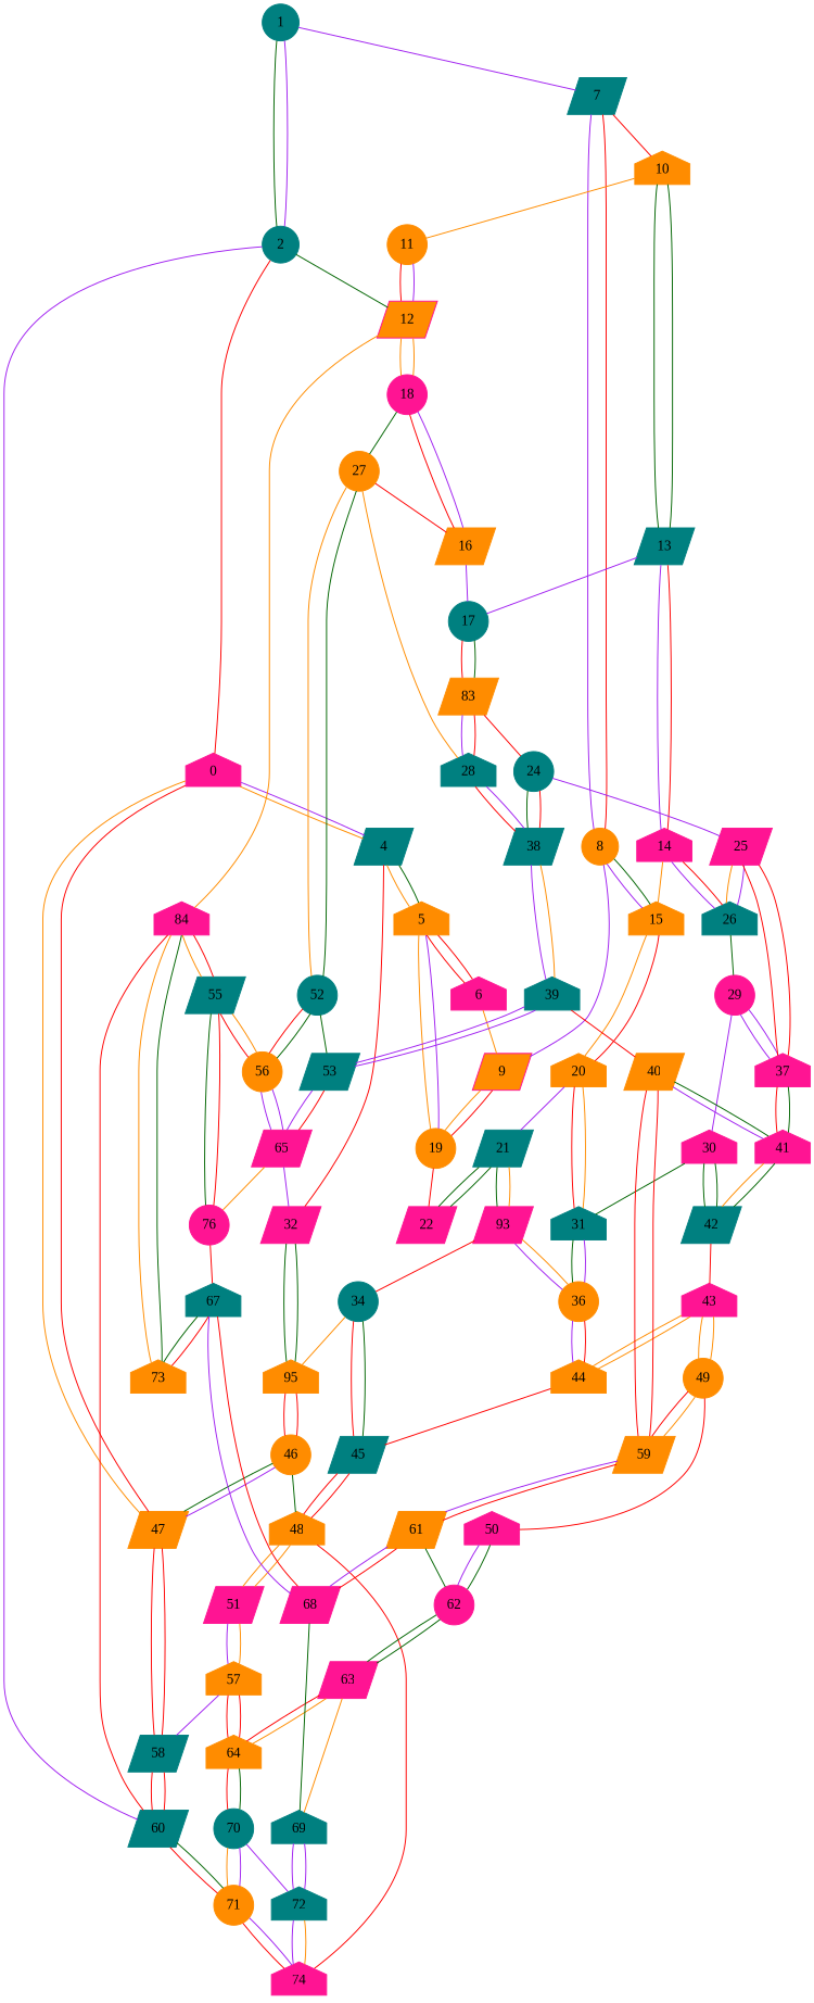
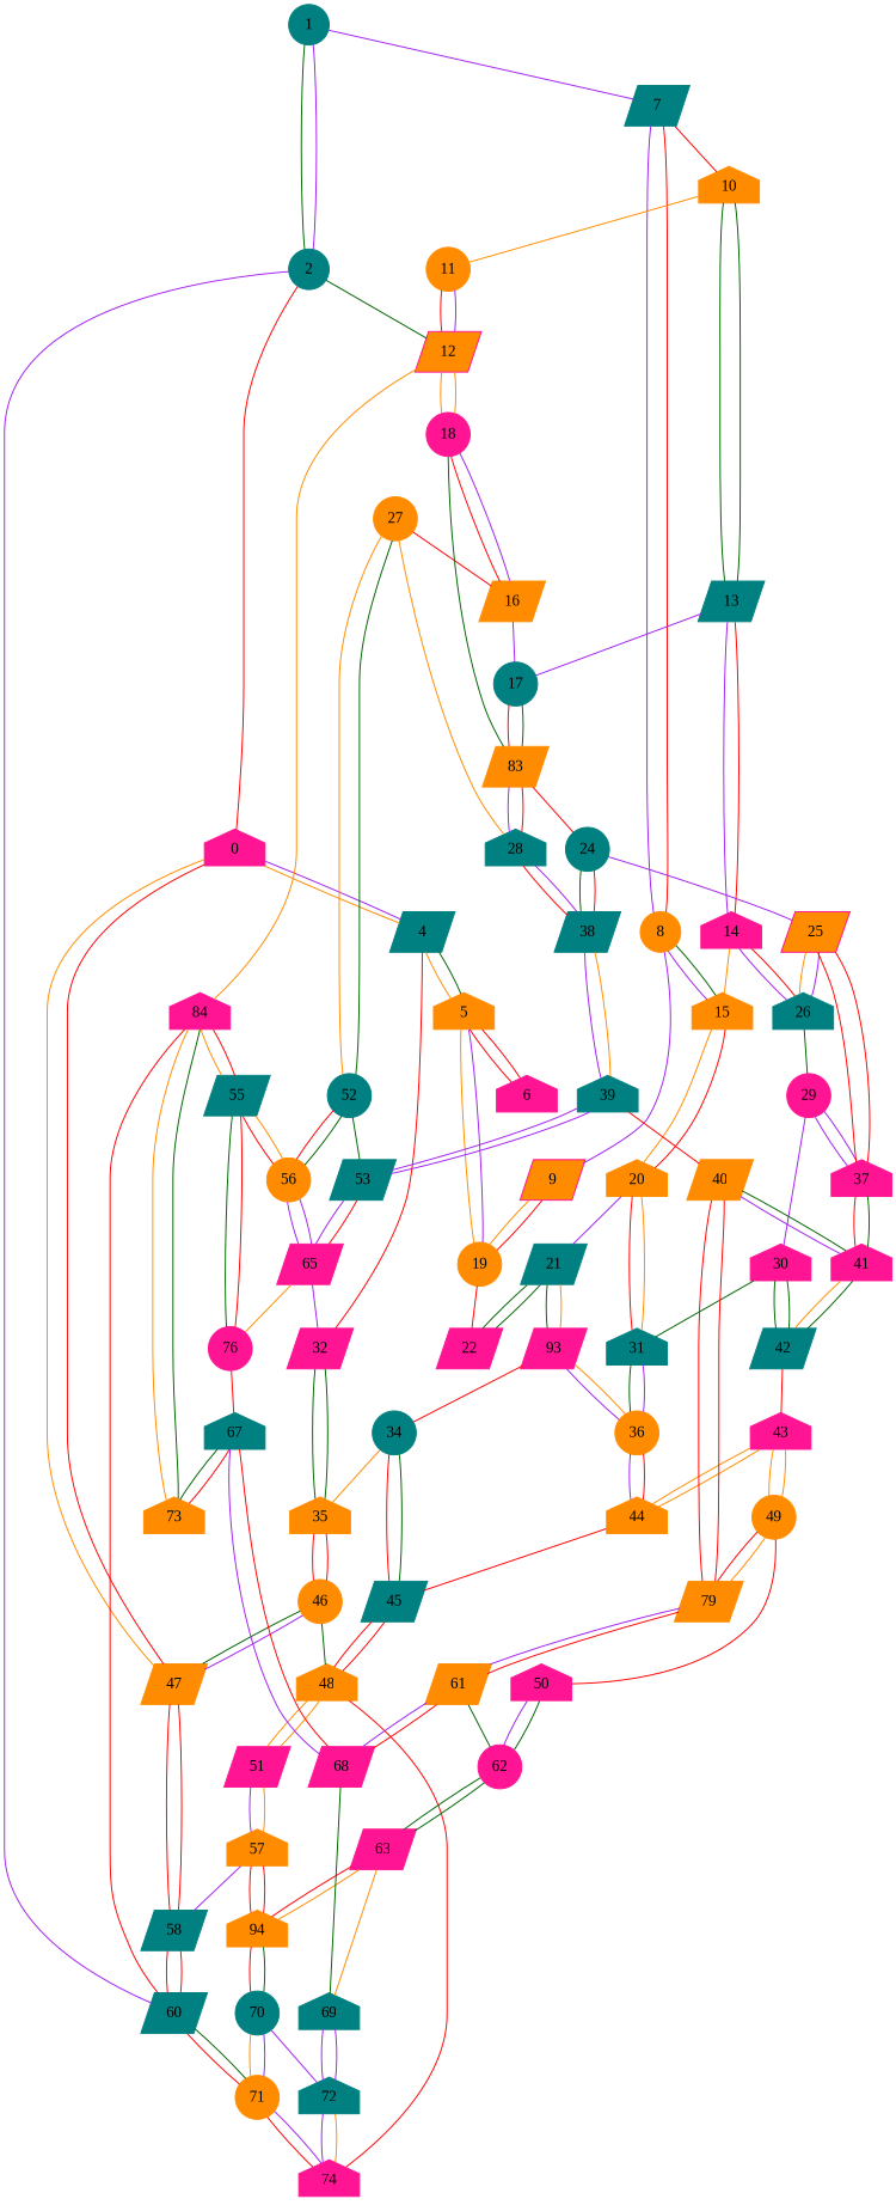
  graph {
    fontname="Liberation Serif"
    node [color=teal fontname="Liberation Serif" shape=parallelogram style=filled]
    edge [color=red fontname="Liberation Serif"]
    1 [shape=circle]
    2 [shape=circle]
    7
    n4 [color=deeppink label=0 shape=house]
    12 [color=deeppink fillcolor=darkorange]
    60
    8 [color=darkorange shape=circle]
    10 [color=darkorange shape=house]
    4
    47 [color=darkorange]
    18 [color=deeppink shape=circle]
    n12 [color=deeppink label=84 shape=house]
    71 [color=darkorange shape=circle]
    5 [color=darkorange shape=house]
    32 [color=deeppink]
    58
    6 [color=deeppink shape=house]
    19 [color=darkorange shape=circle]
-   35 [color=darkorange shape=house label=95]
+   35 [color=darkorange shape=house]
    9 [color=deeppink fillcolor=darkorange]
    22 [color=deeppink]
    15 [color=darkorange shape=house]
    11 [color=darkorange shape=circle]
    13
    20 [color=darkorange shape=house]
    14 [color=deeppink shape=house]
    17 [shape=circle]
    16 [color=darkorange]
    27 [color=darkorange shape=circle]
    55
    73 [color=darkorange shape=house]
    26 [shape=house]
    n33 [color=darkorange label=83]
    29 [color=deeppink shape=circle]
    21
    31 [shape=house]
    24 [shape=circle]
    28 [shape=house]
    52 [shape=circle]
    n40 [color=deeppink label=93]
    36 [color=darkorange shape=circle]
    34 [shape=circle]
-   25 [color=deeppink]
+   25 [color=deeppink fillcolor=darkorange]
    38
    37 [color=deeppink shape=house]
    39 [shape=house]
    41 [color=deeppink shape=house]
    30 [color=deeppink shape=house]
    53
    56 [color=darkorange shape=circle]
    42
    43 [color=deeppink shape=house]
    44 [color=darkorange shape=house]
    46 [color=darkorange shape=circle]
    45
    48 [color=darkorange shape=house]
    40 [color=darkorange]
-   59 [color=darkorange]
+   59 [color=darkorange label=79]
    65 [color=deeppink]
    61 [color=darkorange]
    49 [color=darkorange shape=circle]
    50 [color=deeppink shape=house]
    51 [color=deeppink]
    74 [color=deeppink shape=house]
    57 [color=darkorange shape=house]
    62 [color=deeppink shape=circle]
    63 [color=deeppink]
-   64 [color=darkorange shape=house]
+   64 [color=darkorange shape=house label=94]
    n69 [color=deeppink label=76 shape=circle]
    67 [shape=house]
    70 [shape=circle]
    68 [color=deeppink]
    69 [shape=house]
    72 [shape=house]
    1 -- 2 [color=darkgreen]
    1 -- 2 [color=purple]
    1 -- 7 [color=purple]
    2 -- n4
    2 -- 12 [color=darkgreen]
    2 -- 60 [color=purple]
    7 -- 8 [color=purple]
    7 -- 8
    7 -- 10
    n4 -- 4 [color=darkorange]
    n4 -- 4 [color=purple]
    n4 -- 47 [color=darkorange]
    n4 -- 47
    12 -- 18 [color=darkorange]
    12 -- 18 [color=darkorange]
    12 -- n12 [color=darkorange]
    60 -- 71
    60 -- 71 [color=darkgreen]
    8 -- 9 [color=purple]
    8 -- 15 [color=purple]
    8 -- 15 [color=darkgreen]
    10 -- 11 [color=darkorange]
    10 -- 13 [color=darkgreen]
    10 -- 13 [color=darkgreen]
    4 -- 5 [color=darkorange]
    4 -- 5 [color=darkgreen]
    4 -- 32
    47 -- 58
    47 -- 58
-   18 -- 27 [color=darkgreen]
+   18 -- n33 [color=darkgreen]
    n12 -- 60
    n12 -- 55 [color=darkorange]
    n12 -- 55
    n12 -- 73 [color=darkorange]
    n12 -- 73 [color=darkgreen]
    71 -- 74
    71 -- 74 [color=purple]
    5 -- 6
    5 -- 6
    5 -- 19 [color=darkorange]
    5 -- 19 [color=purple]
    32 -- 35 [color=darkgreen]
    32 -- 35 [color=darkgreen]
    58 -- 60
    58 -- 60
-   6 -- 9 [color=darkorange]
    19 -- 22
    35 -- 46
    35 -- 46
    9 -- 19 [color=darkorange]
    9 -- 19
    15 -- 20 [color=darkorange]
    15 -- 20
    11 -- 12
    11 -- 12 [color=purple]
    13 -- 14 [color=purple]
    13 -- 14
    13 -- 17 [color=purple]
    20 -- 21 [color=purple]
    20 -- 31
    20 -- 31 [color=darkorange]
    14 -- 15 [color=darkorange]
    14 -- 26 [color=purple]
    14 -- 26
    17 -- n33
    17 -- n33 [color=darkgreen]
    16 -- 18
    16 -- 18 [color=purple]
    16 -- 17 [color=purple]
    27 -- 16
    27 -- 28 [color=darkorange]
    27 -- 52 [color=darkorange]
    27 -- 52 [color=darkgreen]
    55 -- 56
    55 -- 56 [color=darkorange]
    55 -- n69 [color=darkgreen]
    55 -- n69
    26 -- 29 [color=darkgreen]
    n33 -- 24
    n33 -- 28 [color=purple]
    n33 -- 28
    29 -- 37 [color=purple]
    29 -- 37 [color=purple]
    29 -- 30 [color=purple]
    21 -- 22 [color=darkgreen]
    21 -- 22 [color=darkgreen]
    21 -- n40 [color=darkgreen]
    21 -- n40 [color=darkorange]
    31 -- 36 [color=darkgreen]
    31 -- 36 [color=purple]
    24 -- 25 [color=purple]
    24 -- 38 [color=darkgreen]
    24 -- 38
    28 -- 38
    28 -- 38 [color=purple]
    52 -- 53 [color=darkgreen]
    52 -- 56
    52 -- 56 [color=darkgreen]
    n40 -- 36 [color=purple]
    n40 -- 36 [color=darkorange]
    n40 -- 34
    36 -- 44 [color=purple]
    36 -- 44
    34 -- 35 [color=darkorange]
    34 -- 45
    34 -- 45 [color=darkgreen]
    25 -- 26 [color=darkorange]
    25 -- 26 [color=purple]
    25 -- 37
    25 -- 37
    38 -- 39 [color=purple]
    38 -- 39 [color=darkorange]
    37 -- 41
    37 -- 41 [color=darkgreen]
    39 -- 53 [color=purple]
    39 -- 53 [color=purple]
    39 -- 40
    41 -- 42 [color=darkorange]
    41 -- 42 [color=darkgreen]
    30 -- 31 [color=darkgreen]
    30 -- 42 [color=darkgreen]
    30 -- 42 [color=darkgreen]
    53 -- 65 [color=purple]
    53 -- 65
    56 -- 65 [color=purple]
    56 -- 65 [color=purple]
    42 -- 43
    43 -- 44 [color=darkorange]
    43 -- 44 [color=darkorange]
    43 -- 49 [color=darkorange]
    43 -- 49 [color=darkorange]
    44 -- 45
    46 -- 47 [color=darkgreen]
    46 -- 47 [color=purple]
    46 -- 48 [color=darkgreen]
    45 -- 48
    45 -- 48
    48 -- 51 [color=darkorange]
    48 -- 51 [color=darkorange]
    48 -- 74
    40 -- 41 [color=purple]
    40 -- 41 [color=darkgreen]
    40 -- 59
    40 -- 59
    59 -- 61 [color=purple]
    59 -- 61
    65 -- 32 [color=purple]
    65 -- n69 [color=darkorange]
    61 -- 62 [color=darkgreen]
    61 -- 68 [color=purple]
    61 -- 68
    49 -- 59
    49 -- 59 [color=darkorange]
    49 -- 50
    50 -- 62 [color=purple]
    50 -- 62 [color=darkgreen]
    51 -- 57 [color=purple]
    51 -- 57 [color=darkorange]
    57 -- 58 [color=purple]
    57 -- 64
    57 -- 64
    62 -- 63 [color=darkgreen]
    62 -- 63 [color=darkgreen]
    63 -- 64
    63 -- 64 [color=darkorange]
    63 -- 69 [color=darkorange]
    64 -- 70
    64 -- 70 [color=darkgreen]
    n69 -- 67
    67 -- 73 [color=darkgreen]
    67 -- 73
    67 -- 68 [color=purple]
    67 -- 68
    70 -- 71 [color=darkorange]
    70 -- 71 [color=purple]
    70 -- 72 [color=purple]
    68 -- 69 [color=darkgreen]
    69 -- 72 [color=purple]
    69 -- 72 [color=purple]
    72 -- 74 [color=purple]
    72 -- 74 [color=darkorange]
  }
